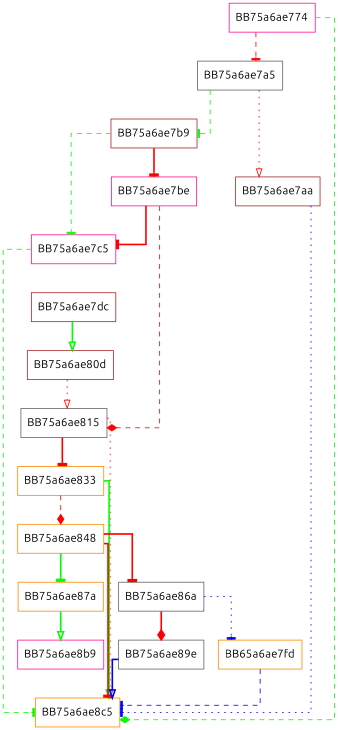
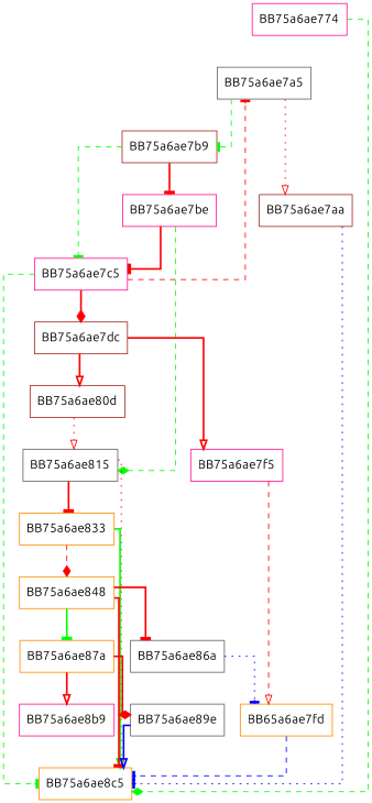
  digraph {
    fontname=Ubuntu
    splines=ortho
    node [color=darkorange fontname=Ubuntu shape=box]
    edge [arrowhead=tee color=red fontname=Ubuntu style=bold]
    BB75a6ae8c5
    BB75a6ae774 [color=deeppink]
    BB75a6ae7a5 [color=gray40]
    BB75a6ae7b9 [color=brown]
    BB75a6ae7aa [color=brown]
    BB75a6ae7c5 [color=deeppink]
    BB75a6ae7be [color=deeppink]
    BB75a6ae7dc [color=brown]
    BB75a6ae815 [color=gray40]
    BB75a6ae80d [color=brown]
+   BB75a6ae7f5 [color=deeppink]
    BB75a6ae833
    BB75a6ae848
    n14 [label=BB65a6ae7fd]
    BB75a6ae87a
    BB75a6ae86a [color=gray40]
    BB75a6ae8b9 [color=deeppink]
    BB75a6ae89e [color=gray40]
    BB75a6ae774 -> BB75a6ae8c5 [arrowhead=diamond color=green style=dashed]
-   BB75a6ae774 -> BB75a6ae7a5 [style=dashed]
+   BB75a6ae7c5 -> BB75a6ae7a5 [style=dashed]
    BB75a6ae7a5 -> BB75a6ae7b9 [color=green style=dashed]
    BB75a6ae7a5 -> BB75a6ae7aa [arrowhead=onormal style=dotted]
    BB75a6ae7b9 -> BB75a6ae7c5 [color=green style=dashed]
    BB75a6ae7b9 -> BB75a6ae7be
    BB75a6ae7aa -> BB75a6ae8c5 [color=blue style=dotted]
    BB75a6ae7c5 -> BB75a6ae8c5 [color=green style=dashed]
+   BB75a6ae7c5 -> BB75a6ae7dc [arrowhead=diamond]
    BB75a6ae7be -> BB75a6ae7c5
-   BB75a6ae7be -> BB75a6ae815 [arrowhead=diamond style=dashed]
-   BB75a6ae7dc -> BB75a6ae80d [arrowhead=onormal color=green]
+   BB75a6ae7be -> BB75a6ae815 [arrowhead=diamond color=green style=dashed]
+   BB75a6ae7dc -> BB75a6ae80d [arrowhead=onormal]
+   BB75a6ae7dc -> BB75a6ae7f5 [arrowhead=onormal]
    BB75a6ae815 -> BB75a6ae8c5 [arrowhead=onormal style=dotted]
    BB75a6ae815 -> BB75a6ae833
    BB75a6ae80d -> BB75a6ae815 [arrowhead=onormal style=dotted]
+   BB75a6ae7f5 -> n14 [arrowhead=onormal style=dashed]
    BB75a6ae833 -> BB75a6ae8c5 [arrowhead=onormal color=green]
    BB75a6ae833 -> BB75a6ae848 [arrowhead=diamond style=dashed]
    BB75a6ae848 -> BB75a6ae8c5
    BB75a6ae848 -> BB75a6ae87a [color=green]
    BB75a6ae848 -> BB75a6ae86a
    n14 -> BB75a6ae8c5 [color=blue style=dashed]
-   BB75a6ae87a -> BB75a6ae8b9 [arrowhead=onormal color=green]
-   BB75a6ae86a -> BB75a6ae89e [arrowhead=diamond]
+   BB75a6ae87a -> BB75a6ae8b9 [arrowhead=onormal]
+   BB75a6ae87a -> BB75a6ae89e [arrowhead=diamond]
    BB75a6ae86a -> n14 [color=blue style=dotted]
    BB75a6ae89e -> BB75a6ae8c5 [arrowhead=onormal color=blue]
  }
